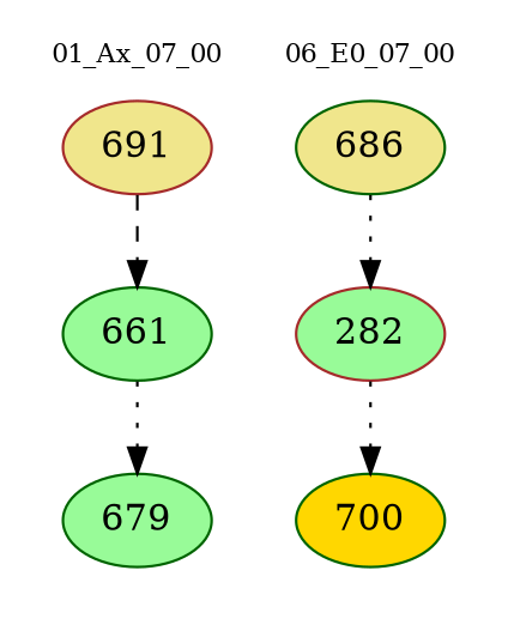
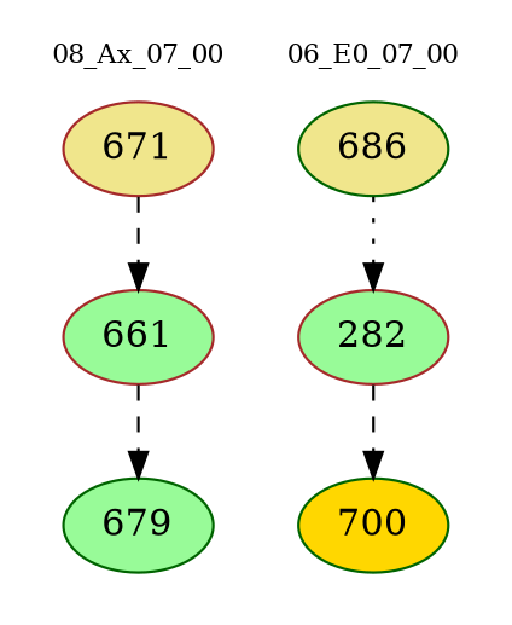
  digraph {
    node [color=brown fillcolor=palegreen style=filled]
    edge [color=black style=dashed]
-   n1 [fillcolor=khaki label=691]
-   n2 [color=darkgreen label=661]
+   n1 [fillcolor=khaki label=671]
+   n2 [label=661]
    n3 [color=darkgreen label=679]
    n4 [color=darkgreen fillcolor=khaki label=686]
    n5 [label=282]
    n6 [color=darkgreen fillcolor=gold label=700]
    subgraph cluster_1 {
      color=white
      fontsize=10
-     label="01_Ax_07_00"
+     label="08_Ax_07_00"
      n1
      n2
      n3
    }
    subgraph cluster_2 {
      color=white
      fontsize=10
      label="06_E0_07_00"
      n4
      n5
      n6
    }
    n1 -> n2
-   n2 -> n3 [style=dotted]
+   n2 -> n3
    n4 -> n5 [style=dotted]
-   n5 -> n6 [style=dotted]
+   n5 -> n6
  }
